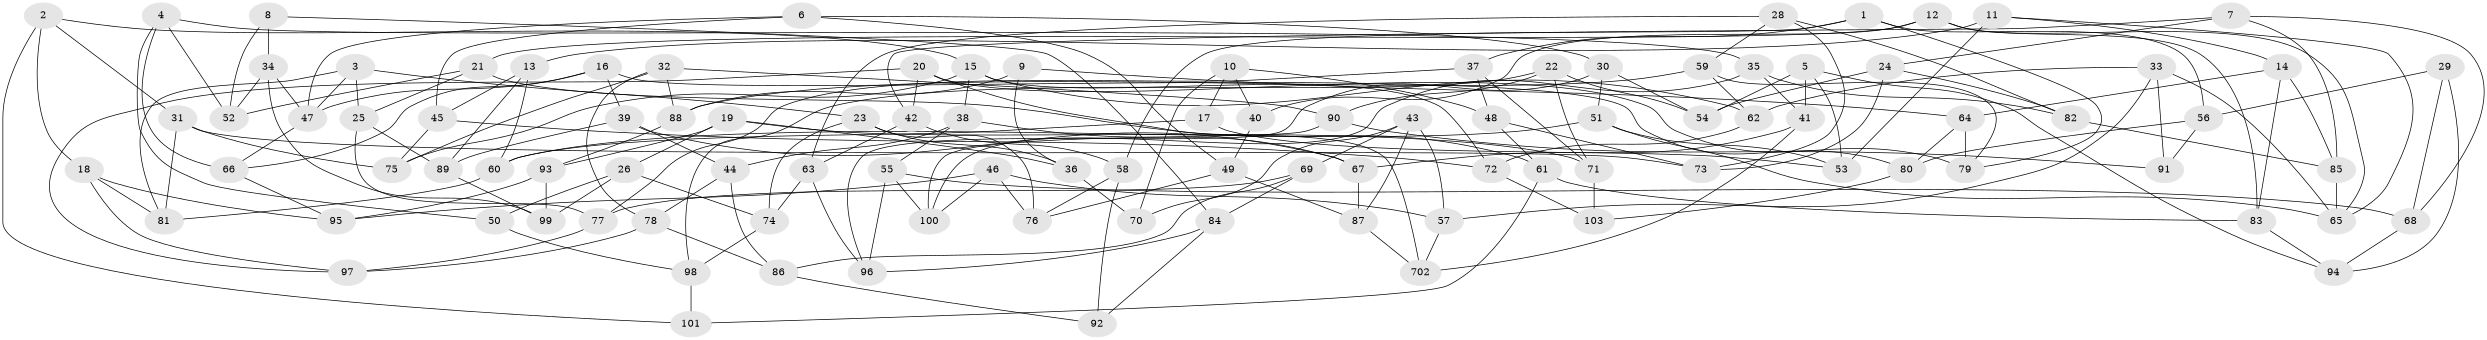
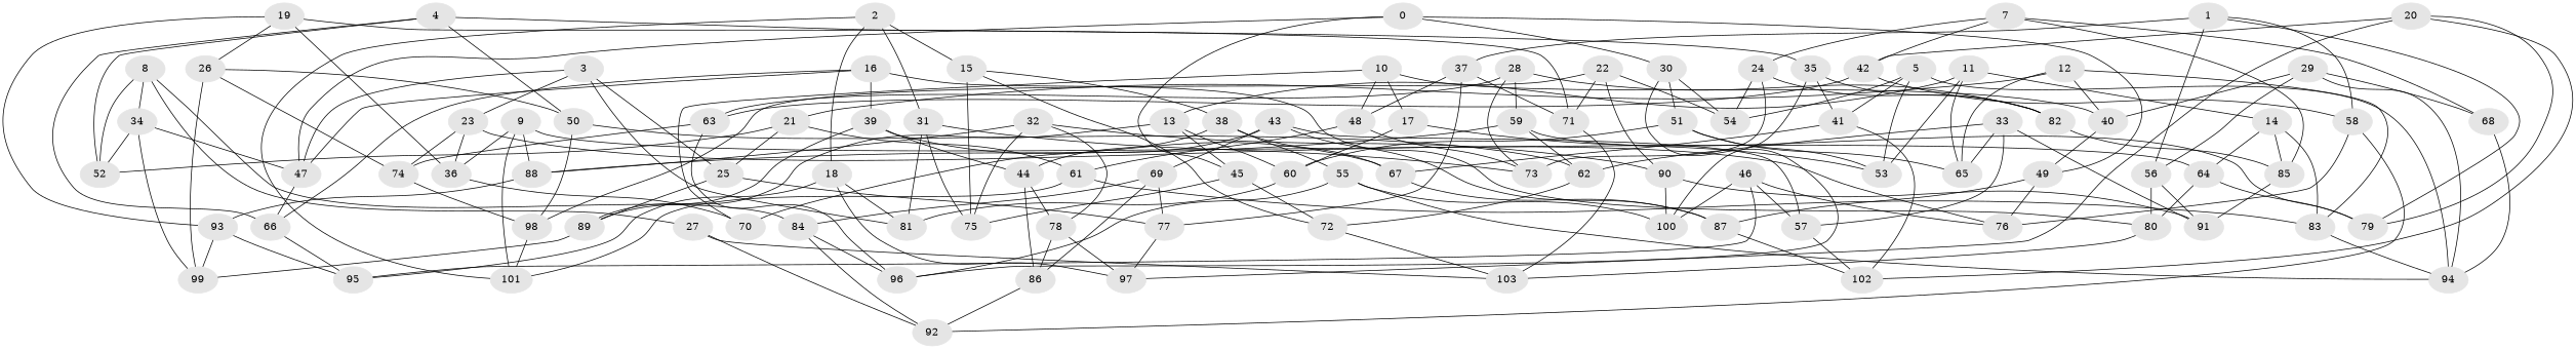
  graph {
    fontname="DejaVu Serif"
    node [color=gray90 fontname="DejaVu Serif" style=filled]
    edge [fontname="DejaVu Serif"]
    1
    37
    56
    58
    79
    48
    71
    77
    80
    91
    76
    92
    2
    15
    18
    31
    101
    38
    72
    75
    81
    95
    97
    73
    3
    23
    25
    47
    36
    74
    89
+   27
    103
    4
    35
    50
    52
    66
    41
    82
    100
    98
    62
    5
    53
    54
    94
-   102 [label=702]
+   102
    67
-   6
+   6 [label=0]
    30
    45
    49
    51
    96
    87
    7
    24
    42
    68
    85
    63
    8
    34
    84
    99
    9
    64
    88
    70
    93
    10
    17
    40
    60
    61
    11
    13
    14
    65
    83
    12
    21
    44
    55
    16
    39
    19
    26
    20
    22
    90
    28
    59
    29
    32
    78
    86
    33
    57
    43
    69
    46
    1 -- 37
    1 -- 56
    1 -- 58
    1 -- 79
    37 -- 48
    37 -- 71
    37 -- 77
    56 -- 80
    56 -- 91
    58 -- 76
    58 -- 92
    48 -- 73
    48 -- 61
    71 -- 103
    77 -- 97
    80 -- 103
    2 -- 15
    2 -- 18
    2 -- 31
    2 -- 101
    15 -- 38
    15 -- 72
    15 -- 75
    18 -- 81
    18 -- 95
    18 -- 97
    31 -- 75
    31 -- 81
    31 -- 73
    38 -- 67
    38 -- 44
    38 -- 55
    72 -- 103
    3 -- 81
    3 -- 23
    3 -- 25
    3 -- 47
    23 -- 76
    23 -- 36
    23 -- 74
    25 -- 77
    25 -- 89
    47 -- 66
    36 -- 70
    74 -- 98
    89 -- 99
+   27 -- 92
+   27 -- 103
    4 -- 35
    4 -- 50
    4 -- 52
    4 -- 66
    35 -- 41
    35 -- 82
    35 -- 100
    50 -- 98
-   15 -- 62
+   50 -- 62
    66 -- 95
    41 -- 102
    41 -- 67
    82 -- 85
    98 -- 101
    62 -- 72
    5 -- 41
    5 -- 53
    5 -- 54
    5 -- 94
    67 -- 87
    6 -- 47
    6 -- 30
    6 -- 45
    6 -- 49
    30 -- 54
    30 -- 51
    30 -- 96
    45 -- 72
    45 -- 75
    49 -- 76
    49 -- 87
    51 -- 53
    51 -- 60
    51 -- 65
    87 -- 102
    7 -- 24
    7 -- 42
    7 -- 68
    7 -- 85
    24 -- 73
    24 -- 82
    24 -- 54
    42 -- 58
    42 -- 63
    68 -- 94
-   85 -- 65
+   85 -- 91
    63 -- 74
    63 -- 96
+   8 -- 27
    8 -- 52
    8 -- 34
    8 -- 84
    34 -- 47
    34 -- 52
    34 -- 99
    84 -- 92
    84 -- 96
+   9 -- 101
    9 -- 36
    9 -- 64
    9 -- 88
    64 -- 79
    64 -- 80
    88 -- 93
    93 -- 95
    93 -- 99
    10 -- 48
    10 -- 70
    10 -- 17
    10 -- 40
    17 -- 53
    17 -- 60
    40 -- 49
    60 -- 81
    61 -- 101
    61 -- 83
    11 -- 53
    11 -- 13
    11 -- 14
    11 -- 65
    13 -- 89
    13 -- 45
    13 -- 60
    14 -- 85
    14 -- 64
    14 -- 83
    83 -- 94
    12 -- 40
    12 -- 65
    12 -- 83
    12 -- 21
    21 -- 25
    21 -- 52
    21 -- 61
    44 -- 78
    44 -- 86
    55 -- 100
    55 -- 96
-   55 -- 68
+   55 -- 94
    16 -- 80
    16 -- 47
    16 -- 66
    16 -- 39
    39 -- 89
    39 -- 67
    39 -- 44
    19 -- 71
    19 -- 36
    19 -- 93
    19 -- 26
    26 -- 74
    26 -- 50
    26 -- 99
    20 -- 79
    20 -- 97
    20 -- 102
    20 -- 42
    22 -- 71
    22 -- 98
    22 -- 54
    22 -- 90
    90 -- 91
    90 -- 100
    28 -- 73
    28 -- 82
    28 -- 63
    28 -- 59
    59 -- 79
    59 -- 62
    59 -- 88
    29 -- 56
    29 -- 94
    29 -- 68
+   29 -- 40
    32 -- 75
    32 -- 88
    32 -- 90
    32 -- 78
    78 -- 97
    78 -- 86
    86 -- 92
    33 -- 91
    33 -- 62
    33 -- 65
    33 -- 57
    57 -- 102
    43 -- 87
    43 -- 70
    43 -- 57
    43 -- 69
    69 -- 77
    69 -- 84
    69 -- 86
    46 -- 76
    46 -- 95
    46 -- 100
    46 -- 57
  }
